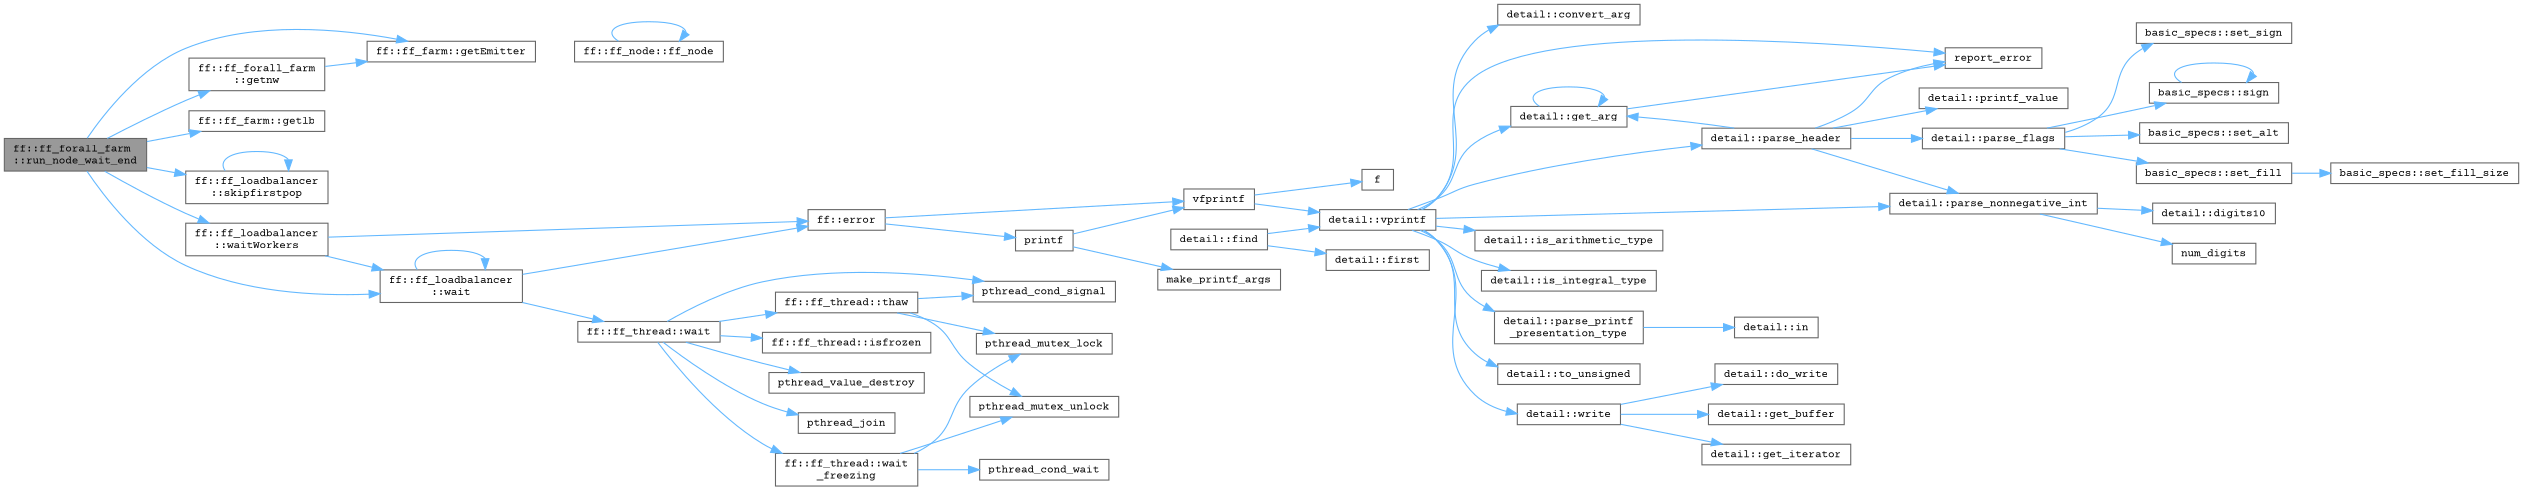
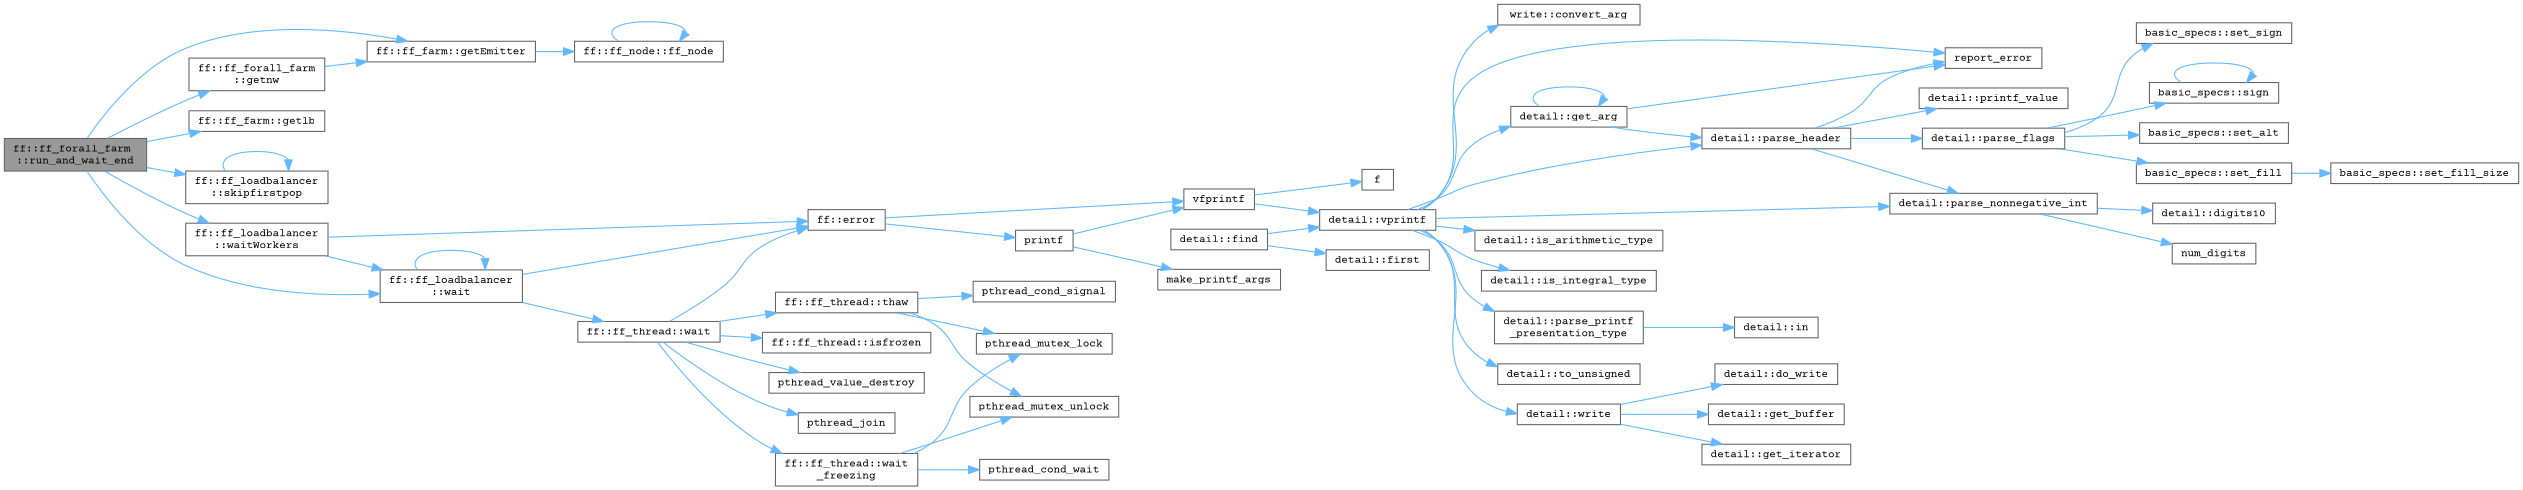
  digraph {
    fontname="Courier Prime"
    rankdir=LR
    node [color=grey40 fillcolor=white fontname="Courier Prime" fontsize=10 shape=box style=filled]
    edge [color=steelblue1 fontname="Courier Prime" fontsize=10 labelfontname=Helvetica labelfontsize=10 style=solid]
-   n1 [color=gray40 fillcolor=grey60 fontcolor=black height=0.2 label="ff::ff_forall_farm\l::run_node_wait_end" width=0.4]
+   n1 [color=gray40 fillcolor=grey60 fontcolor=black height=0.2 label="ff::ff_forall_farm\l::run_and_wait_end" width=0.4]
    n2 [height=0.2 label="ff::ff_farm::getEmitter" width=0.4]
    n3 [height=0.2 label="ff::ff_farm::getlb" width=0.4]
    n4 [height=0.2 label="ff::ff_forall_farm\l::getnw" width=0.4]
    n5 [height=0.2 label="ff::ff_loadbalancer\l::skipfirstpop" width=0.4]
    n6 [height=0.2 label="ff::ff_loadbalancer\l::wait" width=0.4]
    n7 [height=0.2 label="ff::ff_loadbalancer\l::waitWorkers" width=0.4]
    n8 [height=0.2 label="ff::ff_node::ff_node" width=0.4]
    n9 [height=0.2 label="ff::error" width=0.4]
    n10 [height=0.2 label="ff::ff_thread::wait" width=0.4]
    n11 [height=0.2 label=printf width=0.4]
    n12 [height=0.2 label=vfprintf width=0.4]
    n13 [height=0.2 label="ff::ff_thread::isfrozen" width=0.4]
    n14 [height=0.2 label=pthread_value_destroy width=0.4]
    n15 [height=0.2 label=pthread_join width=0.4]
    n16 [height=0.2 label="ff::ff_thread::thaw" width=0.4]
    n17 [height=0.2 label="ff::ff_thread::wait\l_freezing" width=0.4]
    n18 [height=0.2 label=make_printf_args width=0.4]
    n19 [height=0.2 label=f width=0.4]
    n20 [height=0.2 label="detail::vprintf" width=0.4]
-   n21 [height=0.2 label="detail::convert_arg" width=0.4]
+   n21 [height=0.2 label="write::convert_arg" width=0.4]
    n22 [height=0.2 label="detail::get_arg" width=0.4]
    n23 [height=0.2 label=report_error width=0.4]
    n24 [height=0.2 label="detail::is_arithmetic_type" width=0.4]
    n25 [height=0.2 label="detail::is_integral_type" width=0.4]
    n26 [height=0.2 label="detail::parse_header" width=0.4]
    n27 [height=0.2 label="detail::parse_nonnegative_int" width=0.4]
    n28 [height=0.2 label="detail::parse_printf\l_presentation_type" width=0.4]
    n29 [height=0.2 label="detail::to_unsigned" width=0.4]
    n30 [height=0.2 label="detail::write" width=0.4]
    n31 [height=0.2 label="detail::find" width=0.4]
    n32 [height=0.2 label="detail::first" width=0.4]
    n33 [height=0.2 label="detail::printf_value" width=0.4]
    n34 [height=0.2 label="detail::parse_flags" width=0.4]
    n35 [height=0.2 label="detail::digits10" width=0.4]
    n36 [height=0.2 label=num_digits width=0.4]
    n37 [height=0.2 label="detail::in" width=0.4]
    n38 [height=0.2 label="detail::do_write" width=0.4]
    n39 [height=0.2 label="detail::get_buffer" width=0.4]
    n40 [height=0.2 label="detail::get_iterator" width=0.4]
    n41 [height=0.2 label="basic_specs::set_alt" width=0.4]
    n42 [height=0.2 label="basic_specs::set_fill" width=0.4]
    n43 [height=0.2 label="basic_specs::set_sign" width=0.4]
    n44 [height=0.2 label="basic_specs::sign" width=0.4]
    n45 [height=0.2 label="basic_specs::set_fill_size" width=0.4]
    n46 [height=0.2 label=pthread_cond_signal width=0.4]
    n47 [height=0.2 label=pthread_mutex_lock width=0.4]
    n48 [height=0.2 label=pthread_mutex_unlock width=0.4]
    n49 [height=0.2 label=pthread_cond_wait width=0.4]
    n1 -> n2
    n1 -> n3
    n1 -> n4
    n1 -> n5
    n1 -> n6
    n1 -> n7
+   n2 -> n8
    n4 -> n2
    n5 -> n5
    n6 -> n6
    n6 -> n9
    n6 -> n10
    n7 -> n6
    n7 -> n9
    n8 -> n8
    n9 -> n11
    n9 -> n12
-   n10 -> n46
+   n10 -> n9
    n10 -> n13
    n10 -> n14
    n10 -> n15
    n10 -> n16
    n10 -> n17
    n11 -> n12
    n11 -> n18
    n12 -> n19
    n12 -> n20
    n16 -> n46
    n16 -> n47
    n16 -> n48
    n17 -> n47
    n17 -> n48
    n17 -> n49
    n20 -> n21
    n20 -> n22
    n20 -> n23
    n20 -> n24
    n20 -> n25
    n20 -> n26
    n20 -> n27
    n20 -> n28
    n20 -> n29
    n20 -> n30
    n22 -> n22
    n22 -> n23
-   n26 -> n22
+   n22 -> n26
    n26 -> n23
    n26 -> n27
    n26 -> n33
    n26 -> n34
    n27 -> n35
    n27 -> n36
    n28 -> n37
    n30 -> n38
    n30 -> n39
    n30 -> n40
    n31 -> n20
    n31 -> n32
    n34 -> n41
    n34 -> n42
    n34 -> n43
    n34 -> n44
    n42 -> n45
    n44 -> n44
  }
